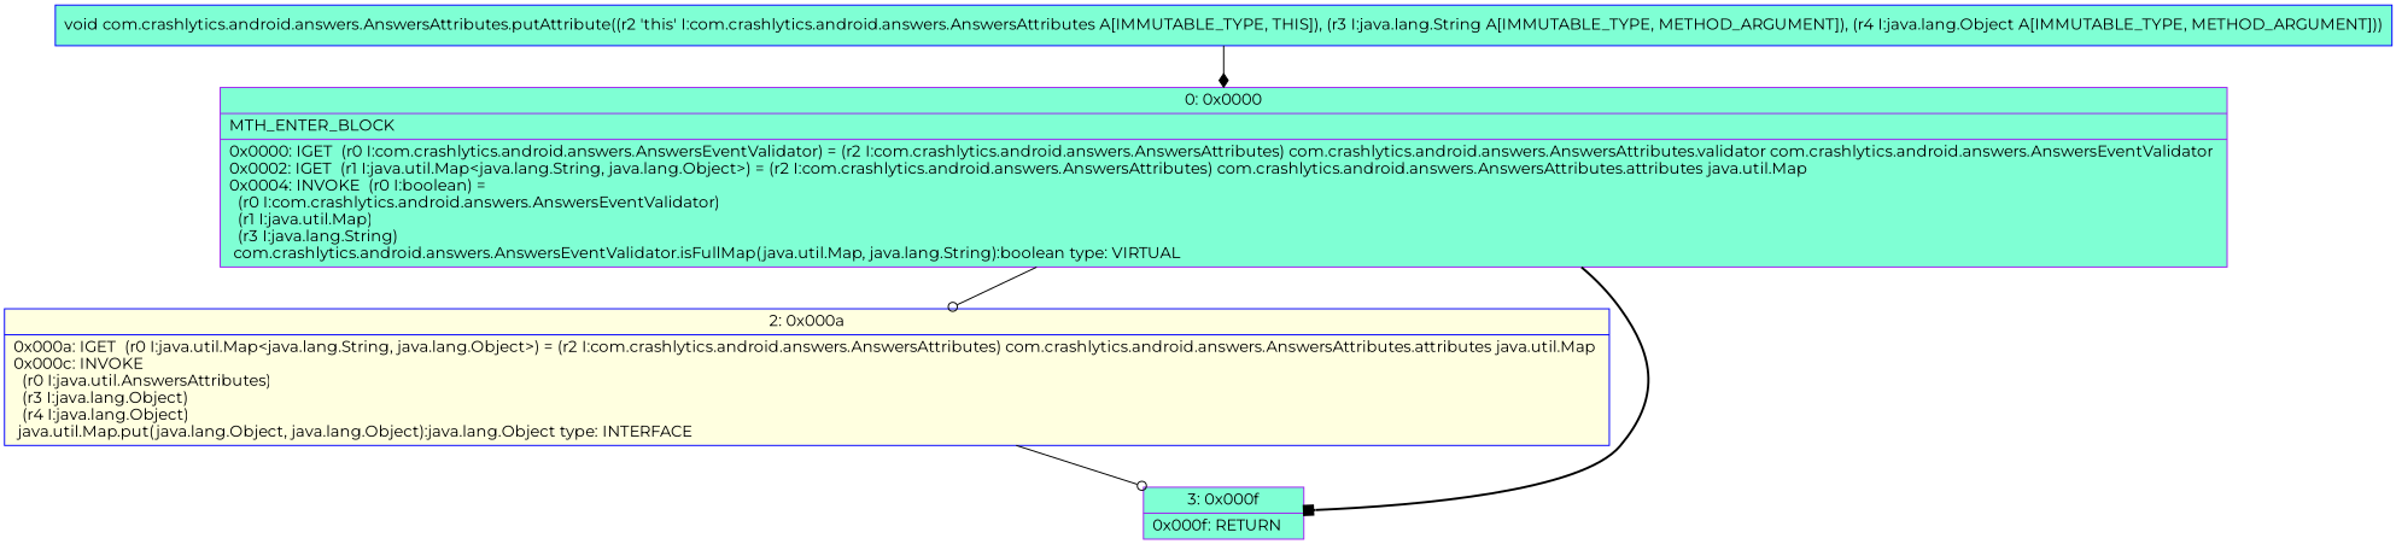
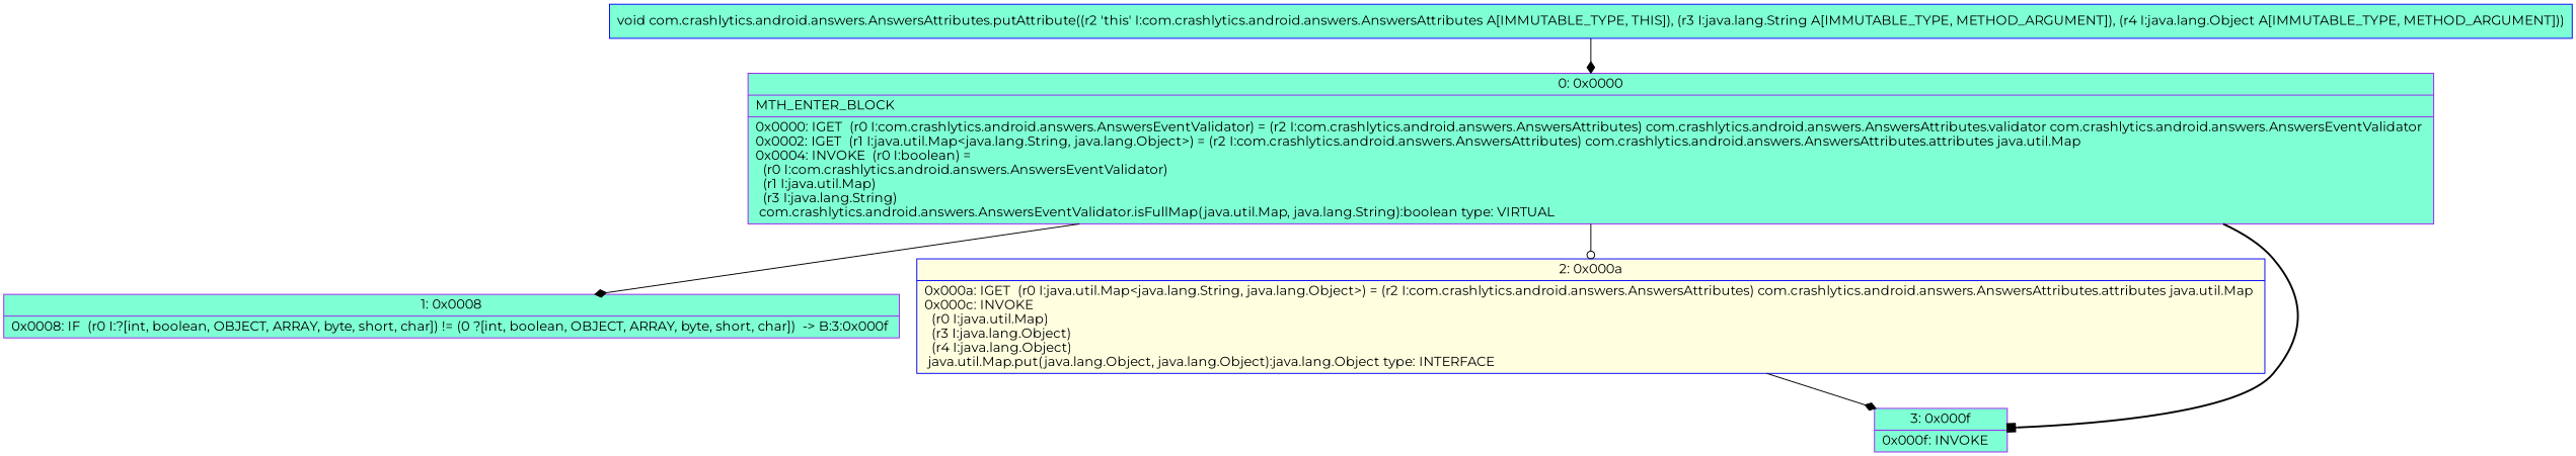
  digraph {
    fontname=Montserrat
    node [color=purple fillcolor=aquamarine fontname=Montserrat shape=record style=filled]
    edge [arrowhead=diamond fontname=Montserrat style=solid]
    n1 [label="{0\:\ 0x0000|MTH_ENTER_BLOCK\l|0x0000: IGET  (r0 I:com.crashlytics.android.answers.AnswersEventValidator) = (r2 I:com.crashlytics.android.answers.AnswersAttributes) com.crashlytics.android.answers.AnswersAttributes.validator com.crashlytics.android.answers.AnswersEventValidator \l0x0002: IGET  (r1 I:java.util.Map\<java.lang.String, java.lang.Object\>) = (r2 I:com.crashlytics.android.answers.AnswersAttributes) com.crashlytics.android.answers.AnswersAttributes.attributes java.util.Map \l0x0004: INVOKE  (r0 I:boolean) = \l  (r0 I:com.crashlytics.android.answers.AnswersEventValidator)\l  (r1 I:java.util.Map)\l  (r3 I:java.lang.String)\l com.crashlytics.android.answers.AnswersEventValidator.isFullMap(java.util.Map, java.lang.String):boolean type: VIRTUAL \l}"]
-   n3 [color=blue fillcolor=lightyellow label="{2\:\ 0x000a|0x000a: IGET  (r0 I:java.util.Map\<java.lang.String, java.lang.Object\>) = (r2 I:com.crashlytics.android.answers.AnswersAttributes) com.crashlytics.android.answers.AnswersAttributes.attributes java.util.Map \l0x000c: INVOKE  \l  (r0 I:java.util.AnswersAttributes)\l  (r3 I:java.lang.Object)\l  (r4 I:java.lang.Object)\l java.util.Map.put(java.lang.Object, java.lang.Object):java.lang.Object type: INTERFACE \l}"]
-   n4 [label="{3\:\ 0x000f|0x000f: RETURN   \l}"]
+   n2 [label="{1\:\ 0x0008|0x0008: IF  (r0 I:?[int, boolean, OBJECT, ARRAY, byte, short, char]) != (0 ?[int, boolean, OBJECT, ARRAY, byte, short, char])  \-\> B:3:0x000f \l}"]
+   n3 [color=blue fillcolor=lightyellow label="{2\:\ 0x000a|0x000a: IGET  (r0 I:java.util.Map\<java.lang.String, java.lang.Object\>) = (r2 I:com.crashlytics.android.answers.AnswersAttributes) com.crashlytics.android.answers.AnswersAttributes.attributes java.util.Map \l0x000c: INVOKE  \l  (r0 I:java.util.Map)\l  (r3 I:java.lang.Object)\l  (r4 I:java.lang.Object)\l java.util.Map.put(java.lang.Object, java.lang.Object):java.lang.Object type: INTERFACE \l}"]
+   n4 [label="{3\:\ 0x000f|0x000f: INVOKE   \l}"]
    n5 [color=blue label="{void com.crashlytics.android.answers.AnswersAttributes.putAttribute((r2 'this' I:com.crashlytics.android.answers.AnswersAttributes A[IMMUTABLE_TYPE, THIS]), (r3 I:java.lang.String A[IMMUTABLE_TYPE, METHOD_ARGUMENT]), (r4 I:java.lang.Object A[IMMUTABLE_TYPE, METHOD_ARGUMENT])) }"]
+   n1 -> n2
    n1 -> n3 [arrowhead=odot]
    n1 -> n4 [arrowhead=box style=bold]
-   n3 -> n4 [arrowhead=odot]
+   n3 -> n4
    n5 -> n1
  }
